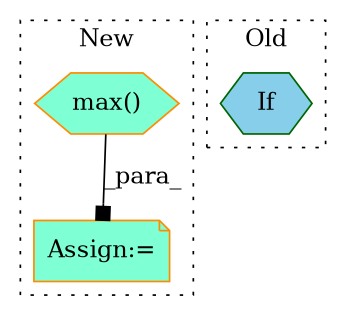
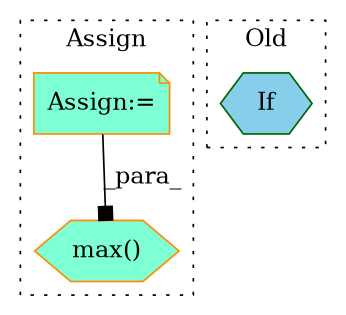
  digraph {
    node [shape=hexagon style=filled fillcolor=aquamarine color=darkorange]
    n1 [a=75 l="11,15" label="max()" s="566,580"]
    n2 [a=68 l=3 label="Assign:=" s=732 shape=note]
    n3 [a=96 l="3,14" label=If s="1459,1477" fillcolor=skyblue color=darkgreen]
    subgraph cluster_1 {
-     label=New
+     label=Assign
      style=dotted
      n1
      n2
    }
    subgraph cluster_2 {
      label=Old
      style=dotted
      n3
    }
-   n1 -> n2 [label=_para_ arrowhead=box]
+   n2 -> n1 [label=_para_ arrowhead=box]
  }
